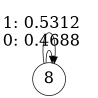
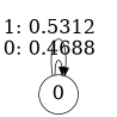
  digraph {
    rankdir=LR
    edge [fontsize=24]
-   0 [fontsize=24 shape=circle label=8]
+   0 [fontsize=24 shape=circle]
    0 -> 0 [label="0: 0.4688   "]
    0 -> 0 [label="1: 0.5312   "]
  }
